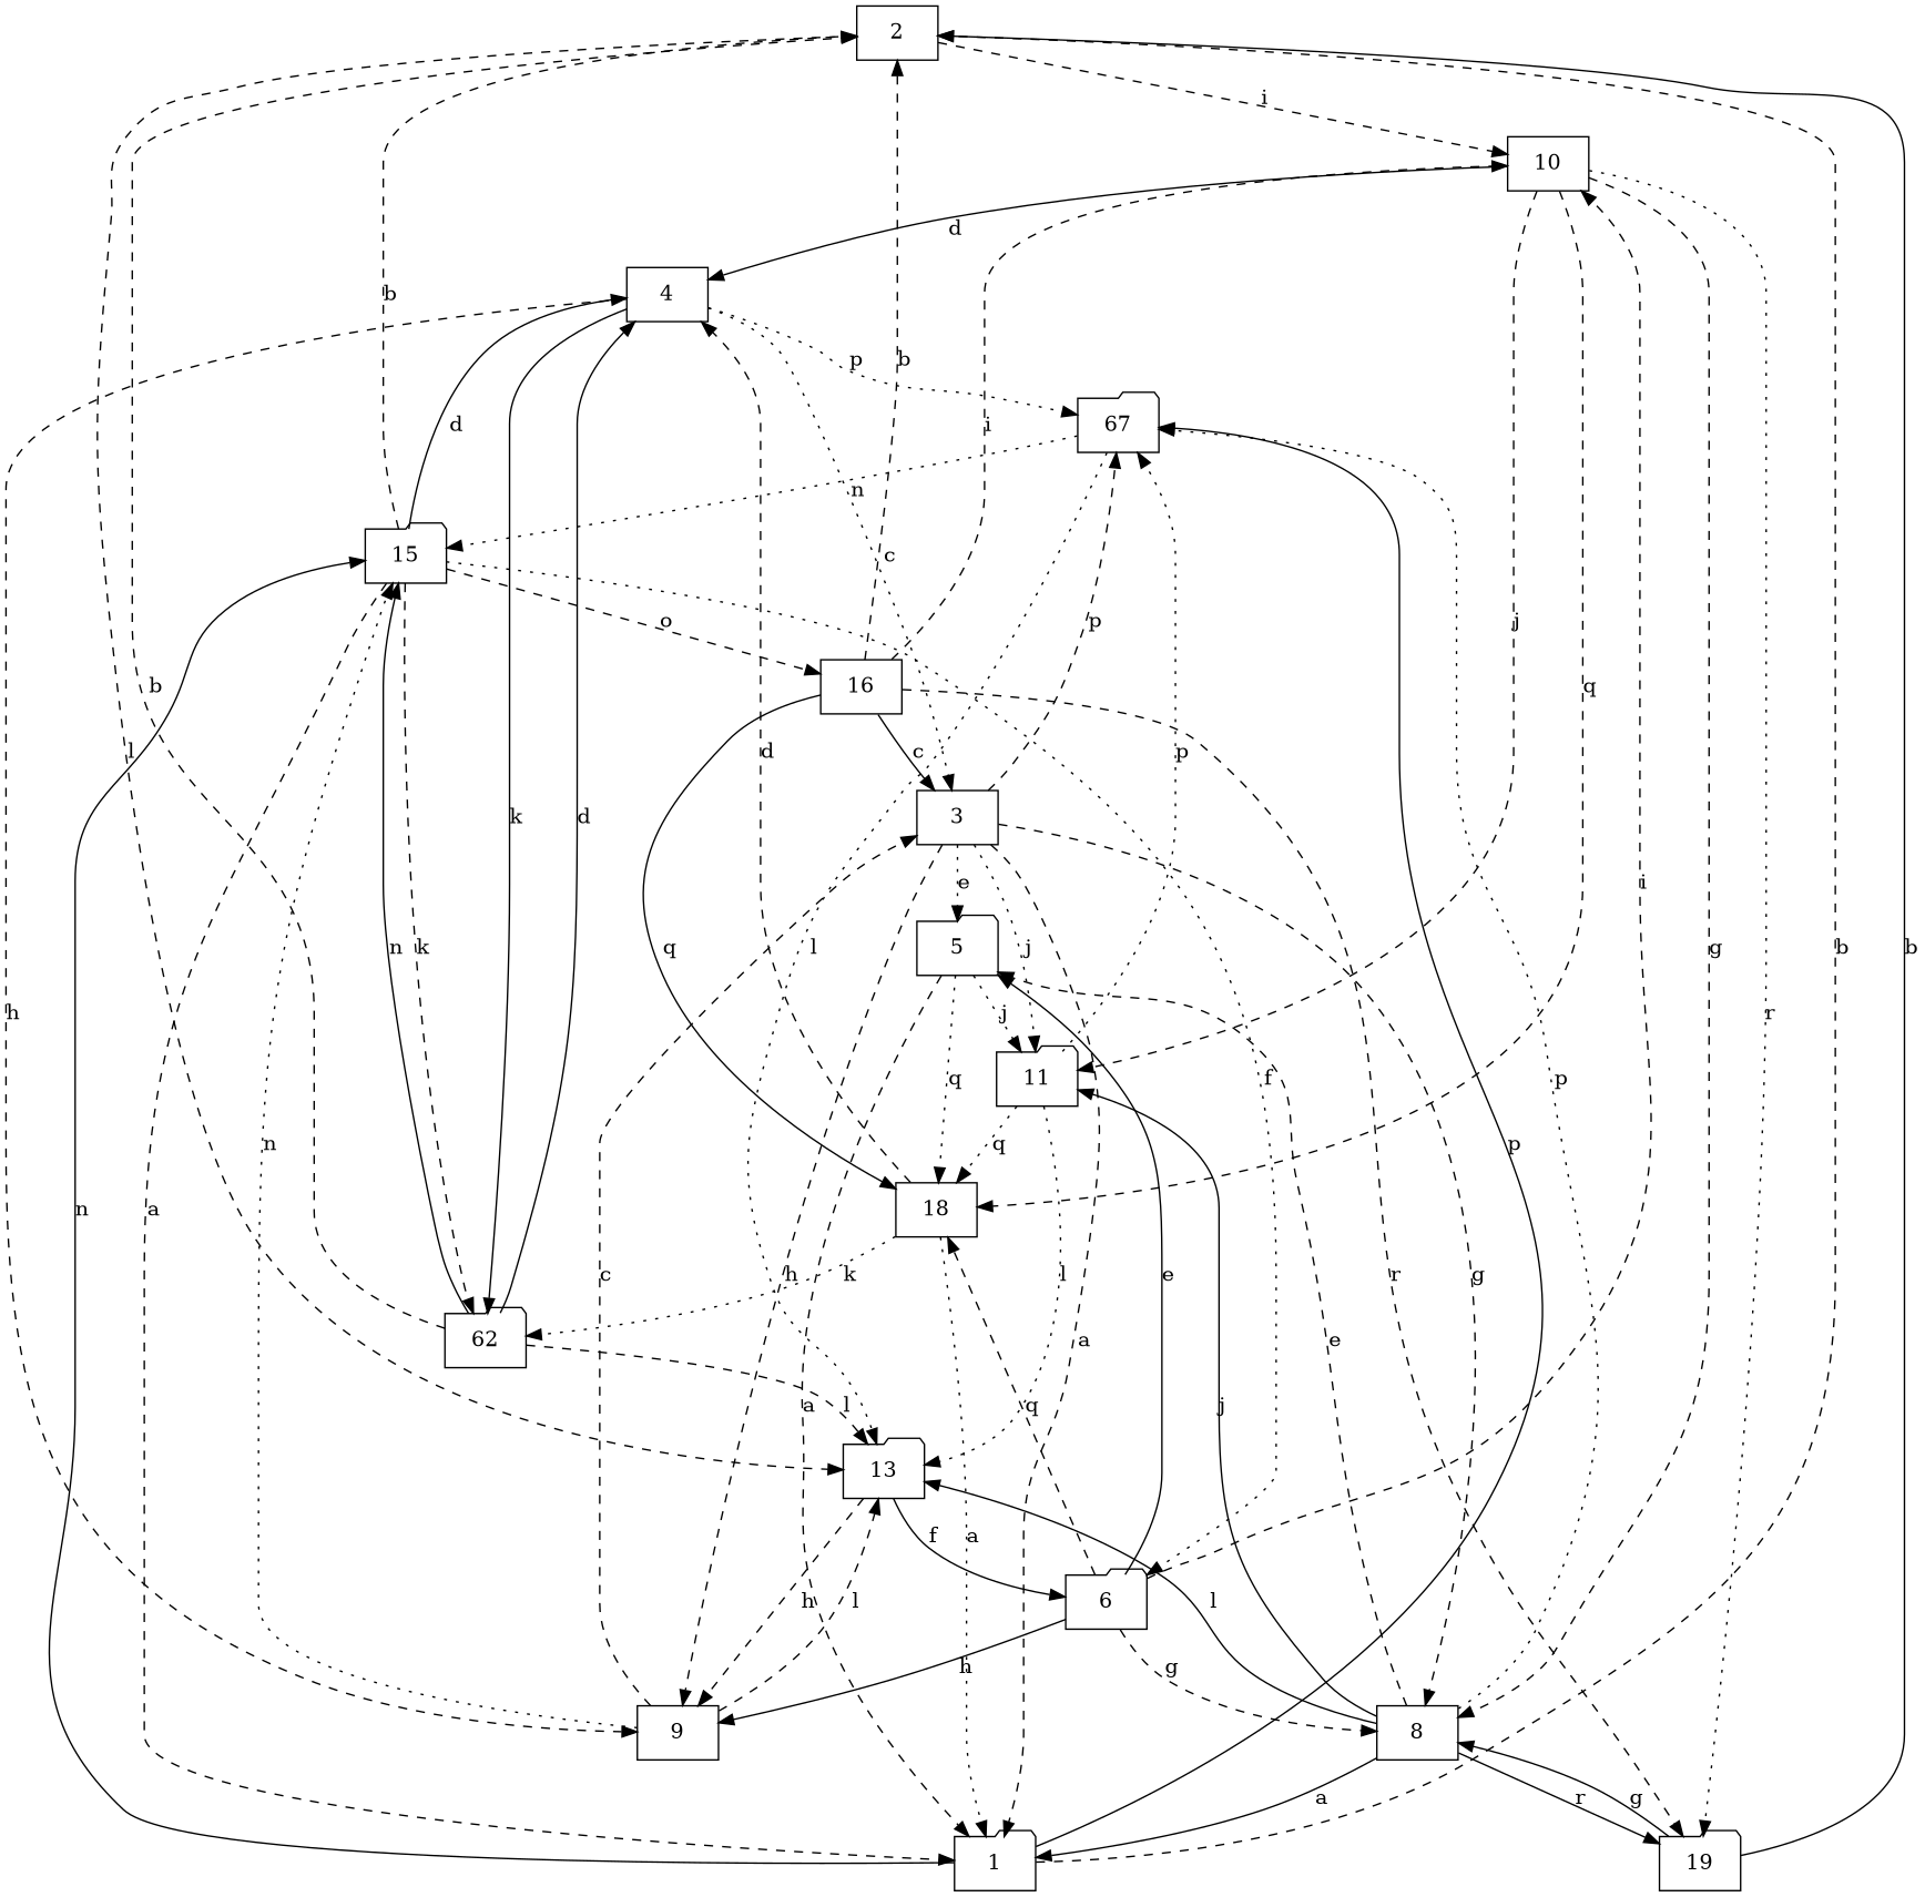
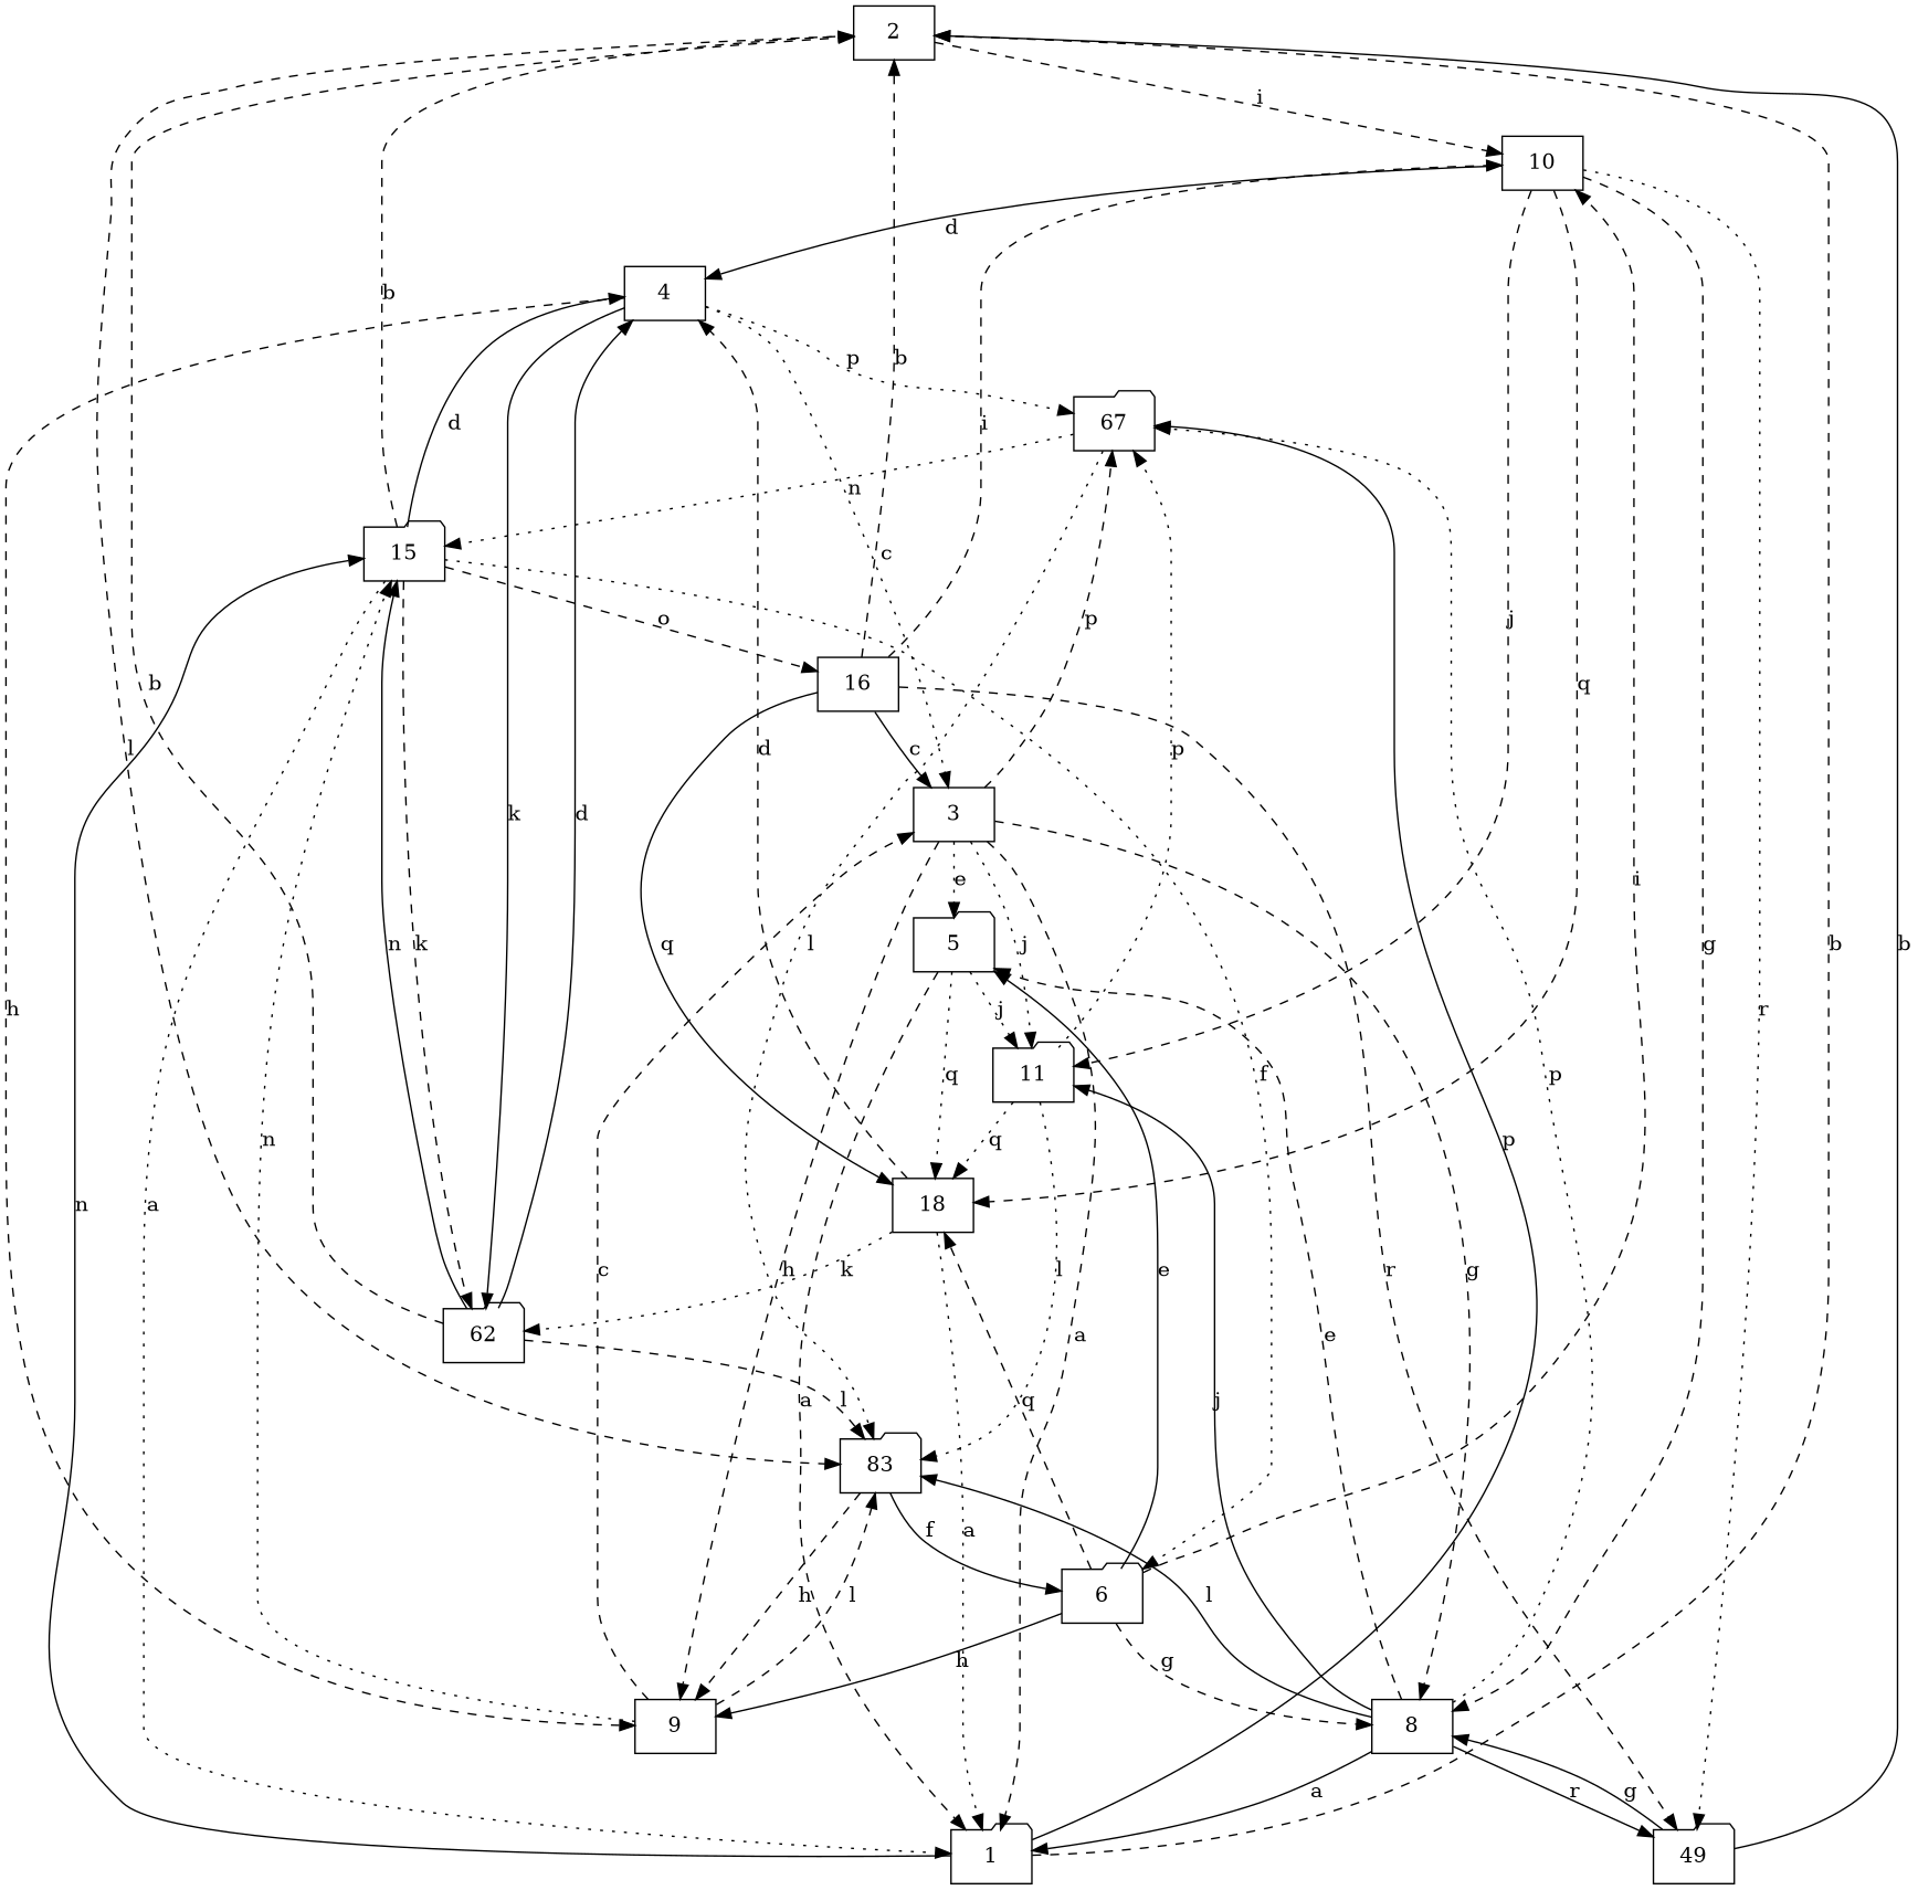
  strict digraph {
    node [shape=folder]
    edge [style=dashed]
    2 [shape=box]
    1
    15
    n4 [label=67]
    10 [shape=box]
-   13
+   13 [label=83]
    4 [shape=box]
    n8 [label=62]
    6
    16 [shape=box]
    8 [shape=box]
    11
    18 [shape=box]
-   19
+   19 [label=49]
    9 [shape=box]
    3 [shape=box]
    5
    2 -> 10 [label=i]
    2 -> 13 [label=l]
    1 -> 2 [label=b]
    1 -> 15 [label=n style=solid]
    1 -> n4 [label=p style=solid]
    15 -> 2 [label=b]
-   15 -> 1 [label=a]
+   15 -> 1 [label=a style=dotted]
    15 -> 4 [label=d style=solid]
    15 -> n8 [label=k]
    15 -> 6 [label=f style=dotted]
    15 -> 16 [label=o]
    n4 -> 15 [label=n style=dotted]
    n4 -> 13 [label=l style=dotted]
    10 -> 4 [label=d style=solid]
    10 -> 8 [label=g]
    10 -> 11 [label=j]
    10 -> 18 [label=q]
    10 -> 19 [label=r style=dotted]
    13 -> 6 [label=f style=solid]
    13 -> 9 [label=h]
    4 -> n4 [label=p style=dotted]
    4 -> n8 [label=k style=solid]
    4 -> 9 [label=h]
    4 -> 3 [label=c style=dotted]
    n8 -> 2 [label=b]
    n8 -> 15 [label=n style=solid]
    n8 -> 13 [label=l]
    n8 -> 4 [label=d style=solid]
    6 -> 10 [label=i]
    6 -> 8 [label=g]
    6 -> 18 [label=q]
    6 -> 9 [label=h style=solid]
    6 -> 5 [label=e style=solid]
    16 -> 2 [label=b]
    16 -> 10 [label=i]
    16 -> 18 [label=q style=solid]
    16 -> 19 [label=r]
    16 -> 3 [label=c style=solid]
    8 -> 1 [label=a style=solid]
    8 -> n4 [label=p style=dotted]
    8 -> 13 [label=l style=solid]
    8 -> 11 [label=j style=solid]
    8 -> 19 [label=r style=solid]
    8 -> 5 [label=e]
    11 -> n4 [label=p style=dotted]
    11 -> 13 [label=l style=dotted]
    11 -> 18 [label=q style=dotted]
    18 -> 1 [label=a style=dotted]
    18 -> 4 [label=d]
    18 -> n8 [label=k style=dotted]
    19 -> 2 [label=b style=solid]
    19 -> 8 [label=g style=solid]
    9 -> 15 [label=n style=dotted]
    9 -> 13 [label=l]
    9 -> 3 [label=c]
    3 -> 1 [label=a]
    3 -> n4 [label=p]
    3 -> 8 [label=g]
    3 -> 11 [label=j style=dotted]
    3 -> 9 [label=h]
    3 -> 5 [label=e style=dotted]
    5 -> 1 [label=a]
    5 -> 11 [label=j style=dotted]
    5 -> 18 [label=q style=dotted]
  }
